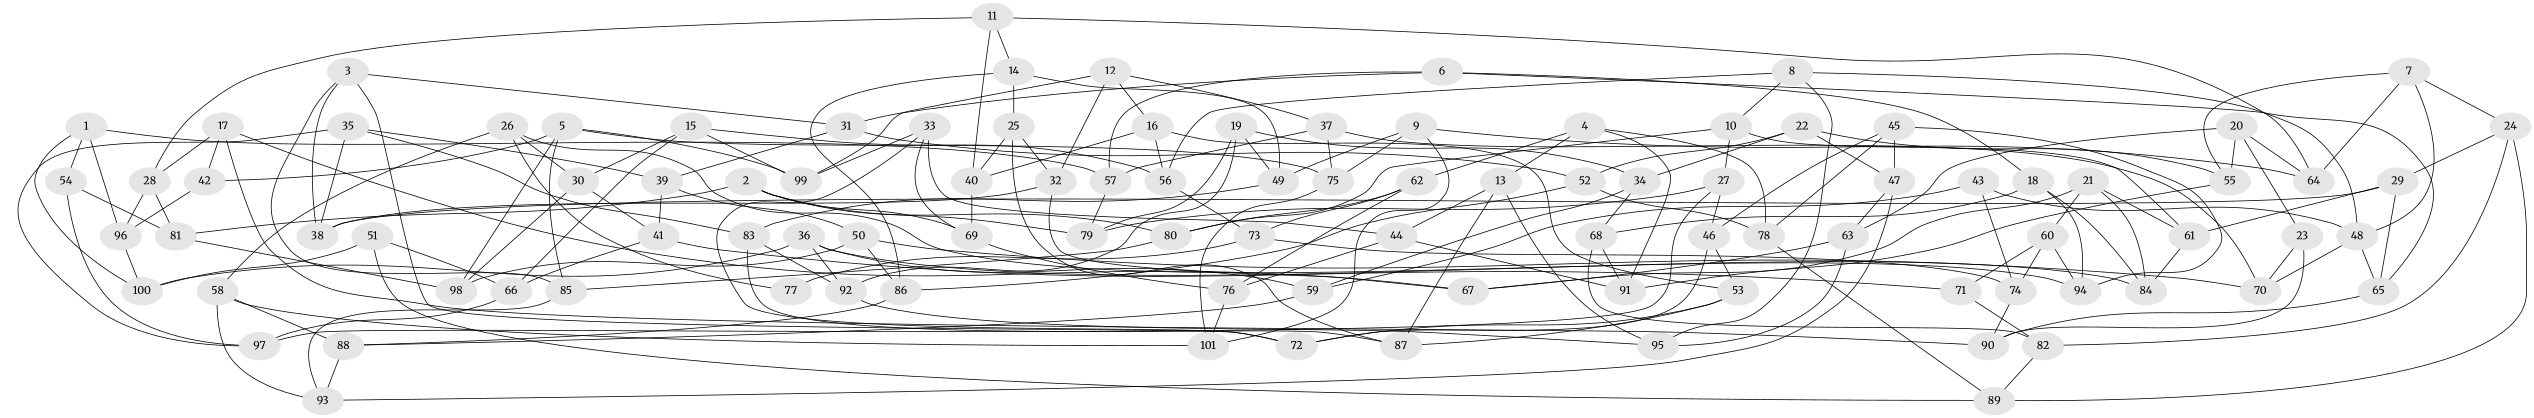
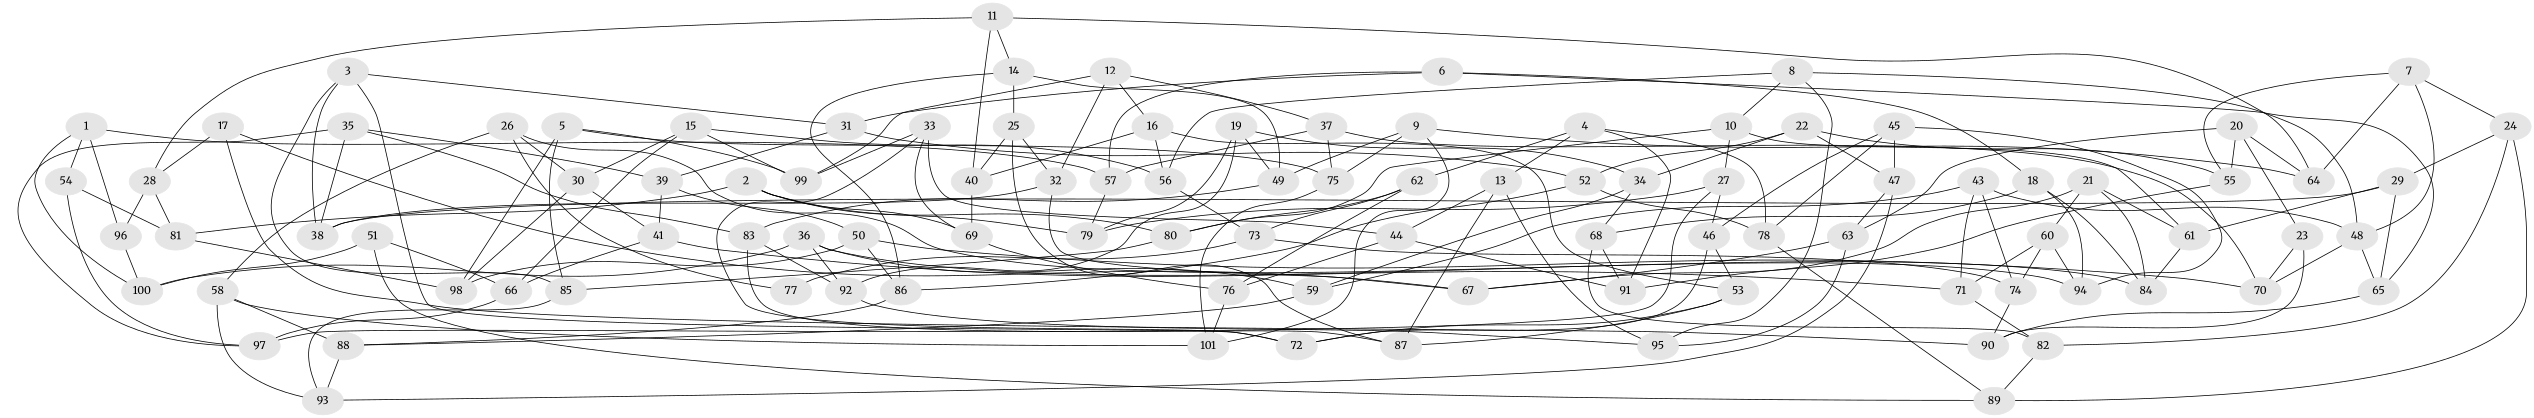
  graph {
    fontname=Merriweather
    node [color=gray90 fontname=Merriweather style=filled]
    edge [fontname=Merriweather]
    1
    54
    57
    96
    100
    81
    97
    79
    2
    69
    80
    76
    85
    98
    3
    31
    38
    72
    52
    39
    93
    4
    13
    62
    78
    91
    95
    44
    87
    73
    89
    5
-   42
    99
    75
    6
    18
    65
    68
    84
    94
    90
    7
    24
    48
    55
    64
    29
    82
    70
    8
    10
    56
    27
    61
    23
    9
    49
    101
    83
    46
    11
    14
    28
    40
    25
    86
    12
    16
    32
    37
    53
    67
    88
    15
    30
    66
    41
    17
    19
    34
    92
    59
    20
    63
    21
    60
    71
    74
    22
    47
    26
    58
    77
    50
    33
    35
    36
    43
    45
    51
    1 -- 54
    1 -- 57
    1 -- 96
    1 -- 100
    54 -- 81
    54 -- 97
    57 -- 79
    96 -- 100
    81 -- 98
    2 -- 81
    2 -- 79
    2 -- 69
    2 -- 80
    69 -- 76
    80 -- 85
    76 -- 101
    85 -- 93
    3 -- 85
    3 -- 31
    3 -- 38
    3 -- 72
    31 -- 52
    31 -- 39
    52 -- 78
    52 -- 86
    39 -- 41
    39 -- 50
    4 -- 13
    4 -- 62
    4 -- 78
    4 -- 91
    13 -- 95
    13 -- 44
    13 -- 87
    62 -- 80
    62 -- 76
    62 -- 73
    78 -- 89
    44 -- 76
    44 -- 91
    73 -- 74
    73 -- 77
    5 -- 85
    5 -- 98
-   5 -- 42
    5 -- 99
    5 -- 75
-   42 -- 96
    75 -- 101
    6 -- 57
    6 -- 31
    6 -- 18
    6 -- 65
    18 -- 68
    18 -- 84
    18 -- 94
    65 -- 90
    68 -- 91
    68 -- 82
    7 -- 24
    7 -- 48
    7 -- 55
    7 -- 64
    24 -- 89
    24 -- 29
    24 -- 82
    48 -- 65
    48 -- 70
    55 -- 91
    29 -- 38
    29 -- 65
    29 -- 61
    82 -- 89
    8 -- 95
    8 -- 48
    8 -- 10
    8 -- 56
    10 -- 80
    10 -- 27
    10 -- 61
    56 -- 73
    27 -- 97
    27 -- 79
    27 -- 46
    61 -- 84
    23 -- 90
    23 -- 70
    9 -- 75
    9 -- 64
    9 -- 49
    9 -- 101
    49 -- 83
    83 -- 87
    83 -- 92
    46 -- 72
    46 -- 53
    11 -- 64
    11 -- 14
    11 -- 28
    11 -- 40
    14 -- 49
    14 -- 25
    14 -- 86
    28 -- 96
    28 -- 81
    40 -- 69
    25 -- 87
    25 -- 40
    25 -- 32
    86 -- 88
    12 -- 99
    12 -- 16
    12 -- 32
    12 -- 37
    16 -- 56
    16 -- 40
    16 -- 53
    32 -- 38
    32 -- 67
    37 -- 57
    37 -- 75
    37 -- 70
    53 -- 72
    53 -- 87
    88 -- 93
    15 -- 99
    15 -- 56
    15 -- 30
    15 -- 66
    30 -- 98
    30 -- 41
    66 -- 97
    41 -- 66
    41 -- 71
-   17 -- 42
    17 -- 90
    17 -- 28
    17 -- 67
    19 -- 79
    19 -- 49
    19 -- 34
    19 -- 92
    34 -- 68
    34 -- 59
    92 -- 95
    59 -- 88
    20 -- 55
    20 -- 64
    20 -- 23
    20 -- 63
    63 -- 95
    63 -- 67
    21 -- 84
    21 -- 61
    21 -- 67
    21 -- 60
    60 -- 94
    60 -- 71
    60 -- 74
    71 -- 82
    74 -- 90
    22 -- 52
    22 -- 55
    22 -- 34
    22 -- 47
    47 -- 93
    47 -- 63
    26 -- 94
    26 -- 30
    26 -- 58
    26 -- 77
    58 -- 93
    58 -- 101
    58 -- 88
    50 -- 98
    50 -- 70
    50 -- 86
    33 -- 69
    33 -- 72
    33 -- 44
    33 -- 99
    35 -- 97
    35 -- 38
    35 -- 39
    35 -- 83
    36 -- 100
    36 -- 84
    36 -- 92
    36 -- 59
    43 -- 48
    43 -- 59
+   43 -- 71
    43 -- 74
    45 -- 78
    45 -- 94
    45 -- 46
    45 -- 47
    51 -- 100
    51 -- 89
    51 -- 66
  }
